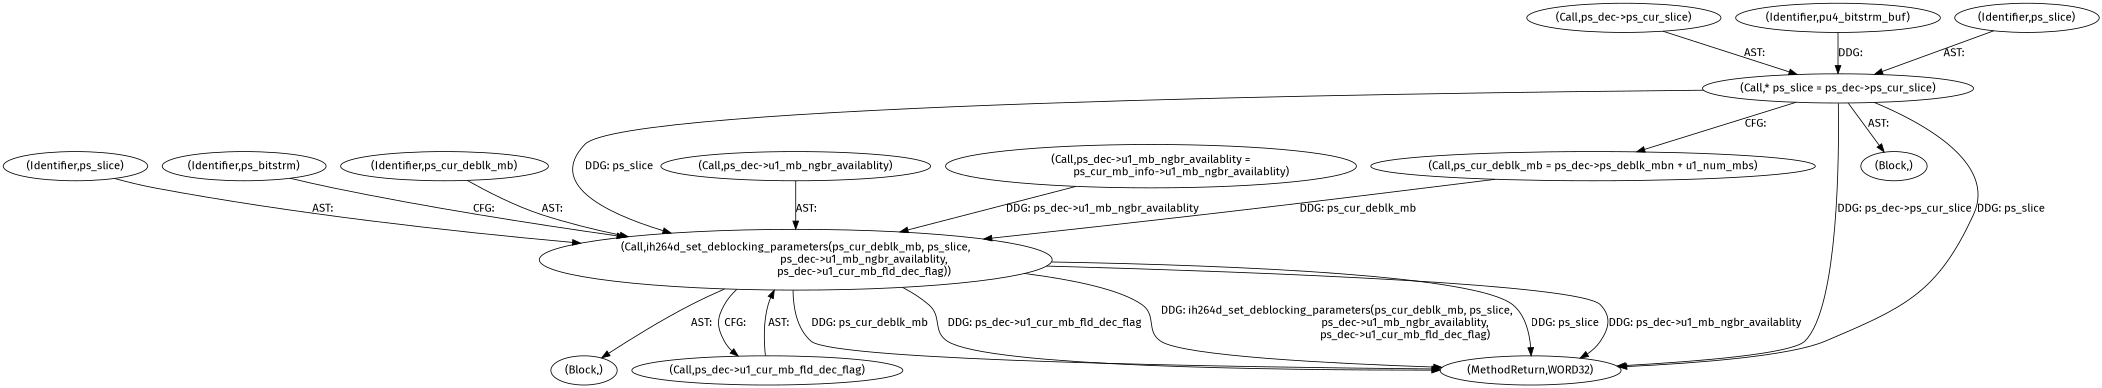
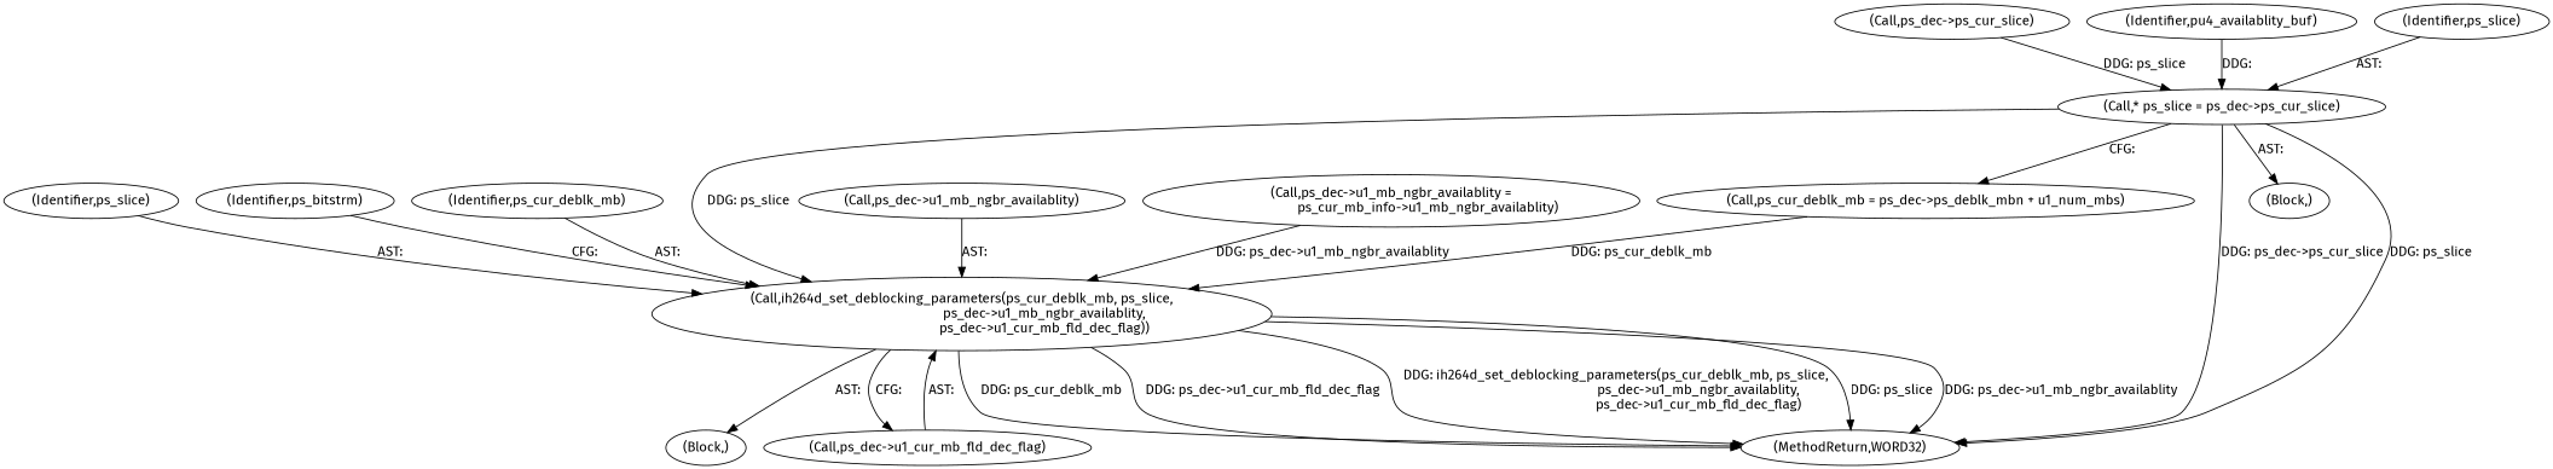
  digraph {
    fontname="Fira Sans"
    node [fontname="Fira Sans"]
    edge [fontname="Fira Sans"]
    n1 [label="(Call,* ps_slice = ps_dec->ps_cur_slice)"]
    n2 [label="(Call,ih264d_set_deblocking_parameters(ps_cur_deblk_mb, ps_slice,\n                                             ps_dec->u1_mb_ngbr_availablity,\n                                             ps_dec->u1_cur_mb_fld_dec_flag))"]
    n3 [label="(MethodReturn,WORD32)"]
    n4 [label="(Block,)"]
    n5 [label="(Call,ps_cur_deblk_mb = ps_dec->ps_deblk_mbn + u1_num_mbs)"]
    n6 [label="(Block,)"]
    n7 [label="(Call,ps_dec->u1_cur_mb_fld_dec_flag)"]
    n8 [label="(Call,ps_dec->ps_cur_slice)"]
-   n9 [label="(Identifier,pu4_bitstrm_buf)"]
+   n9 [label="(Identifier,pu4_availablity_buf)"]
    n10 [label="(Call,ps_dec->u1_mb_ngbr_availablity)"]
    n11 [label="(Call,ps_dec->u1_mb_ngbr_availablity =\n                    ps_cur_mb_info->u1_mb_ngbr_availablity)"]
    n12 [label="(Identifier,ps_slice)"]
    n13 [label="(Identifier,ps_bitstrm)"]
    n14 [label="(Identifier,ps_slice)"]
    n15 [label="(Identifier,ps_cur_deblk_mb)"]
    n1 -> n2 [label="DDG: ps_slice"]
    n1 -> n3 [label="DDG: ps_dec->ps_cur_slice"]
    n1 -> n3 [label="DDG: ps_slice"]
    n1 -> n4 [label="AST: "]
    n1 -> n5 [label="CFG: "]
    n2 -> n3 [label="DDG: ps_cur_deblk_mb"]
    n2 -> n3 [label="DDG: ps_dec->u1_cur_mb_fld_dec_flag"]
    n2 -> n3 [label="DDG: ih264d_set_deblocking_parameters(ps_cur_deblk_mb, ps_slice,\n                                             ps_dec->u1_mb_ngbr_availablity,\n                                             ps_dec->u1_cur_mb_fld_dec_flag)"]
    n2 -> n3 [label="DDG: ps_slice"]
    n2 -> n3 [label="DDG: ps_dec->u1_mb_ngbr_availablity"]
    n2 -> n6 [label="AST: "]
    n2 -> n7 [label="CFG: "]
    n5 -> n2 [label="DDG: ps_cur_deblk_mb"]
    n7 -> n2 [label="AST: "]
-   n8 -> n1 [label="AST: "]
+   n8 -> n1 [label="DDG: ps_slice"]
    n9 -> n1 [label="DDG: "]
    n10 -> n2 [label="AST: "]
    n11 -> n2 [label="DDG: ps_dec->u1_mb_ngbr_availablity"]
    n12 -> n2 [label="AST: "]
    n13 -> n2 [label="CFG: "]
    n14 -> n1 [label="AST: "]
    n15 -> n2 [label="AST: "]
  }
